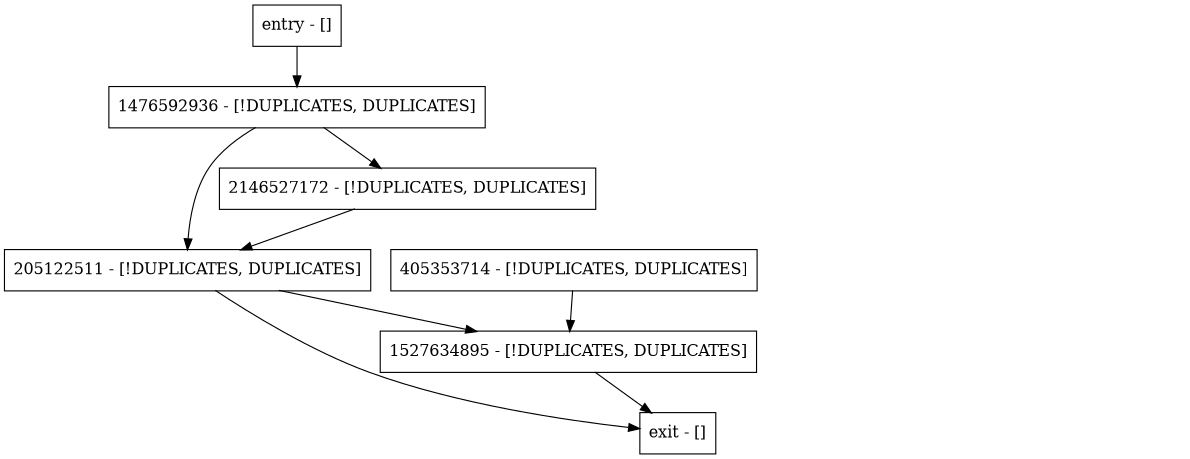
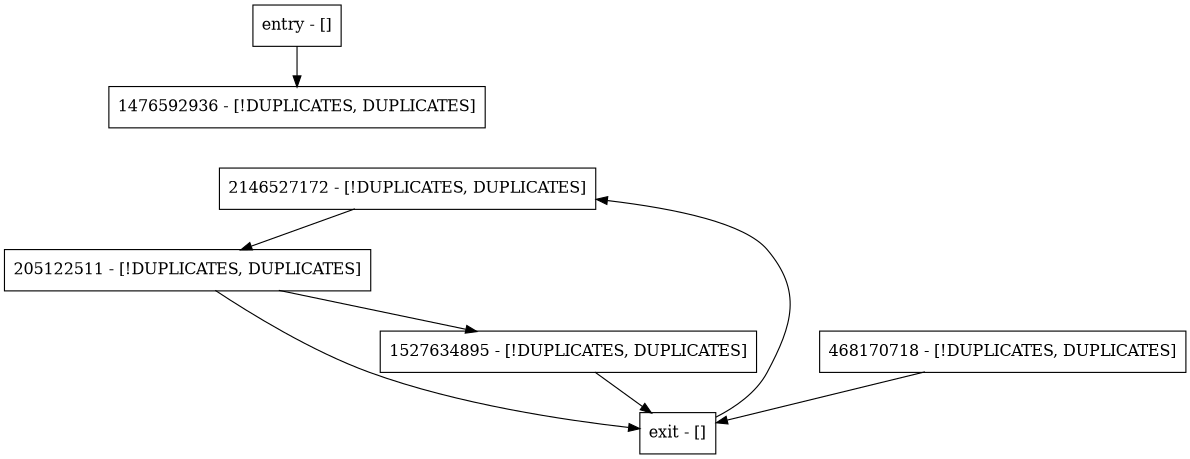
  digraph {
    node [shape=record]
    n1 [label="entry - []"]
    n2 [label="1476592936 - [!DUPLICATES, DUPLICATES]"]
    n3 [label="2146527172 - [!DUPLICATES, DUPLICATES]"]
    n4 [label="205122511 - [!DUPLICATES, DUPLICATES]"]
    n5 [label="exit - []"]
    n6 [label="1527634895 - [!DUPLICATES, DUPLICATES]"]
-   n7 [label="405353714 - [!DUPLICATES, DUPLICATES]"]
+   n8 [label="468170718 - [!DUPLICATES, DUPLICATES]"]
    n1 -> n2
-   n2 -> n3
-   n2 -> n4
+   n5 -> n3
    n3 -> n4
    n4 -> n5
    n4 -> n6
    n6 -> n5
-   n7 -> n6
+   n8 -> n5
  }
